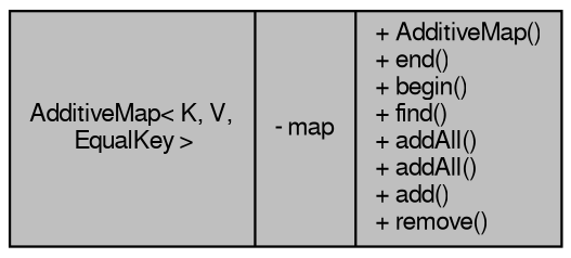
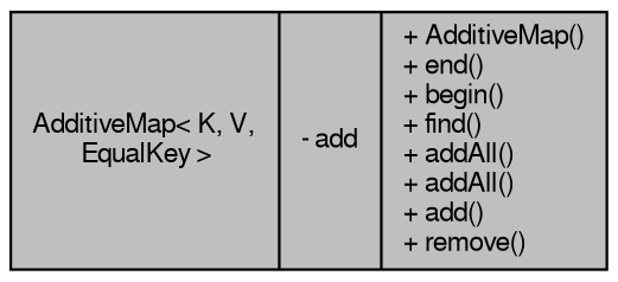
  digraph {
    rankdir=LR
-   n1 [color=black fillcolor=grey75 fontcolor=black fontname=FreeSans fontsize=10 height=0.2 label="{AdditiveMap\< K, V,\l EqualKey \>\n|- map\l|+ AdditiveMap()\l+ end()\l+ begin()\l+ find()\l+ addAll()\l+ addAll()\l+ add()\l+ remove()\l}" shape=record style=filled width=0.4]
+   n1 [color=black fillcolor=grey75 fontcolor=black fontname=FreeSans fontsize=10 height=0.2 label="{AdditiveMap\< K, V,\l EqualKey \>\n|- add\l|+ AdditiveMap()\l+ end()\l+ begin()\l+ find()\l+ addAll()\l+ addAll()\l+ add()\l+ remove()\l}" shape=record style=filled width=0.4]
  }
